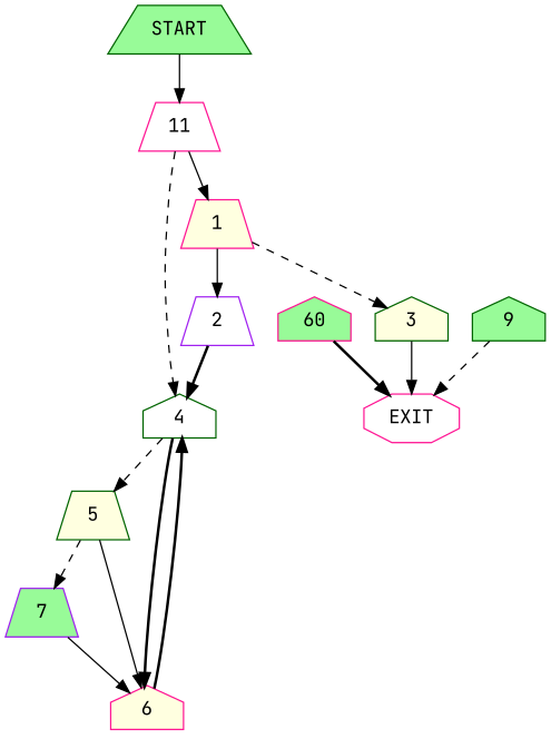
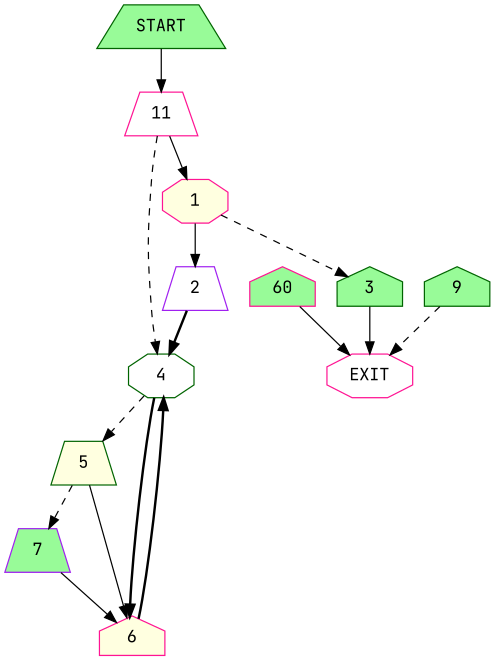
  digraph {
    fontname="JetBrains Mono"
    node [color=darkgreen fillcolor=palegreen fontname="JetBrains Mono" shape=trapezium style=filled]
    edge [fontname="JetBrains Mono" style=solid]
    n1 [label=START]
    11 [color=deeppink fillcolor=white]
-   1 [color=deeppink fillcolor=lightyellow]
+   1 [color=deeppink fillcolor=lightyellow shape=octagon]
    2 [color=purple fillcolor=white]
-   3 [fillcolor=lightyellow shape=house]
-   4 [fillcolor=white shape=house]
+   3 [shape=house]
+   4 [fillcolor=white shape=octagon]
    n7 [color=deeppink fillcolor=white label=EXIT shape=octagon]
    5 [fillcolor=lightyellow]
    6 [color=deeppink fillcolor=lightyellow shape=house]
    7 [color=purple]
    9 [shape=house]
    n12 [color=deeppink label=60 shape=house]
    n1 -> 11
    11 -> 1
    11 -> 4 [style=dashed]
    1 -> 2
    1 -> 3 [style=dashed]
    2 -> 4 [style=bold]
    3 -> n7
    4 -> 5 [style=dashed]
    4 -> 6 [style=bold]
    5 -> 6
    5 -> 7 [style=dashed]
    6 -> 4 [style=bold]
    7 -> 6
    9 -> n7 [style=dashed]
-   n12 -> n7 [style=bold]
+   n12 -> n7
  }
